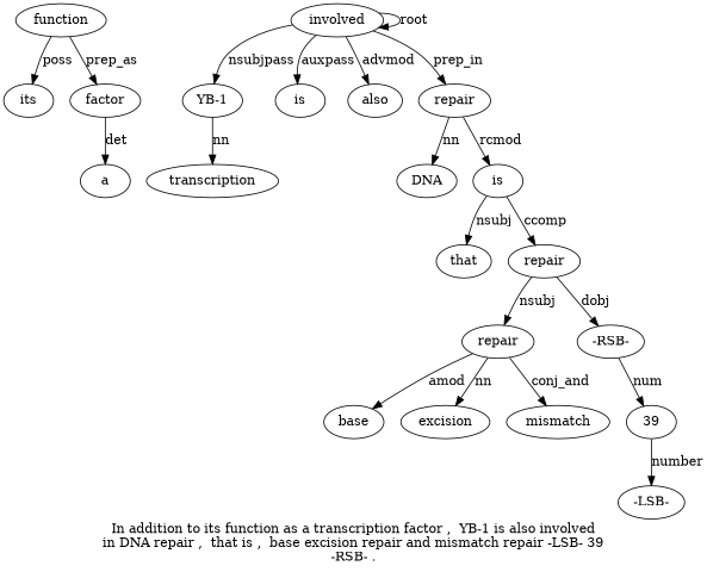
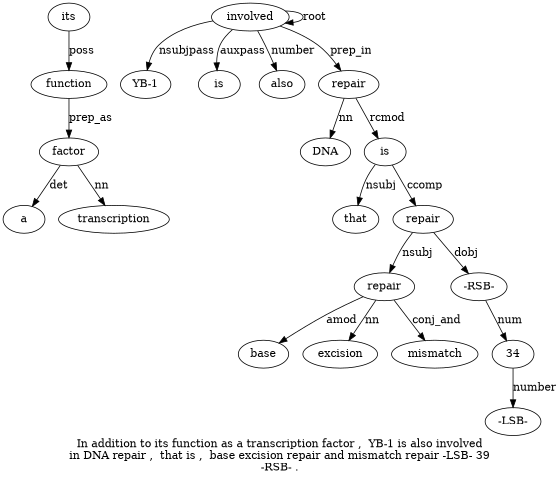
  digraph {
    label="In addition to its function as a transcription factor ,  YB-1 is also involved\nin DNA repair ,  that is ,  base excision repair and mismatch repair -LSB- 39\n-RSB- ."
    node [fillcolor=white style=filled]
    n1 [label=function]
    n2 [label=its]
    n3 [label=factor]
    n4 [label=a]
    n5 [label=transcription]
    n6 [label=involved]
    n7 [label="YB-1"]
    n8 [label=is]
    n9 [label=also]
    n10 [label=repair]
    n11 [label=DNA]
    n12 [label=is]
    n13 [label=that]
    n14 [label=repair]
    n15 [label=repair]
    n16 [label="-RSB-"]
    n17 [label=base]
    n18 [label=excision]
    n19 [label=mismatch]
-   n20 [label=39]
+   n20 [label=34]
    n21 [label="-LSB-"]
-   n1 -> n2 [label=poss]
+   n2 -> n1 [label=poss]
    n1 -> n3 [label=prep_as]
    n3 -> n4 [label=det]
-   n7 -> n5 [label=nn]
+   n3 -> n5 [label=nn]
    n6 -> n6 [label=root]
    n6 -> n7 [label=nsubjpass]
    n6 -> n8 [label=auxpass]
-   n6 -> n9 [label=advmod]
+   n6 -> n9 [label=number]
    n6 -> n10 [label=prep_in]
    n10 -> n11 [label=nn]
    n10 -> n12 [label=rcmod]
    n12 -> n13 [label=nsubj]
    n12 -> n14 [label=ccomp]
    n14 -> n15 [label=nsubj]
    n14 -> n16 [label=dobj]
    n15 -> n17 [label=amod]
    n15 -> n18 [label=nn]
    n15 -> n19 [label=conj_and]
    n16 -> n20 [label=num]
    n20 -> n21 [label=number]
  }
